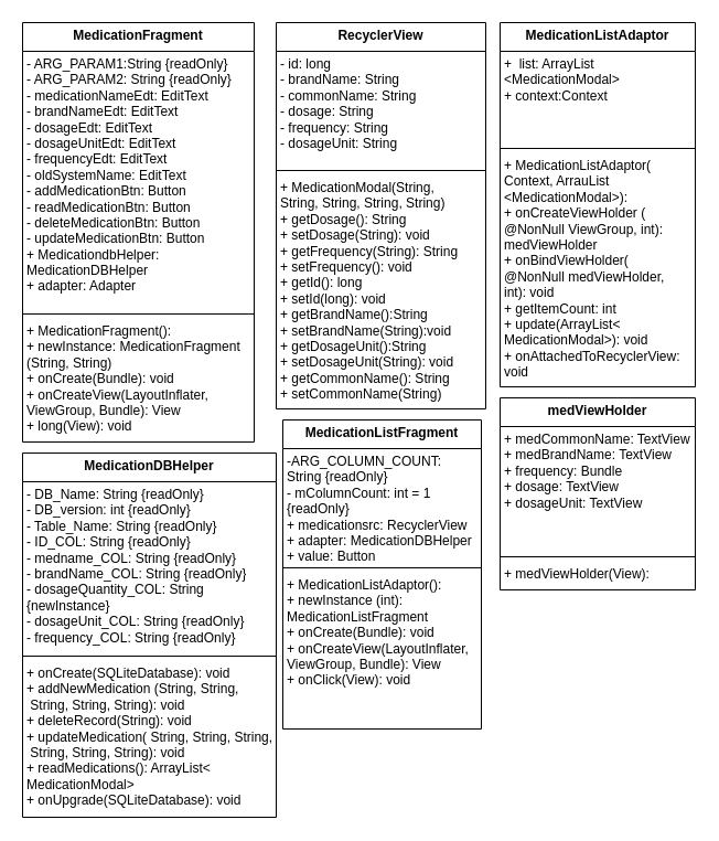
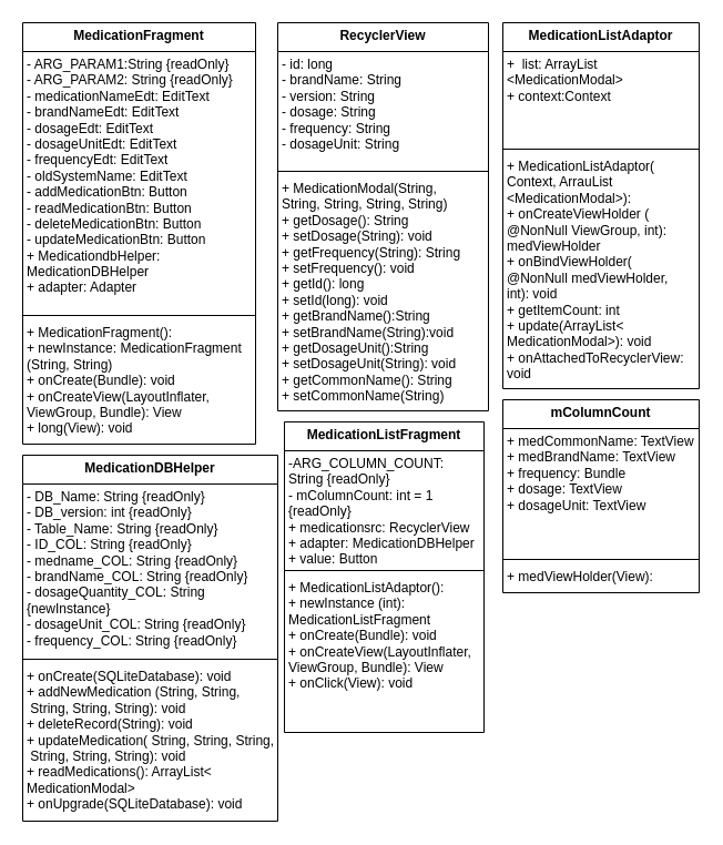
  <mxCell id="0" />
  <mxCell id="1" parent="0" />
  <mxCell id="2" value="MedicationDBHelper" style="swimlane;fontStyle=1;align=center;verticalAlign=top;childLayout=stackLayout;horizontal=1;startSize=26;horizontalStack=0;resizeParent=1;resizeParentMax=0;resizeLast=0;collapsible=1;marginBottom=0;whiteSpace=wrap;spacing=0;" vertex="1" parent="1"><mxGeometry x="20" y="410" width="230" height="330" as="geometry" /></mxCell>
  <mxCell id="3" value="- DB_Name: String {readOnly}&#10;- DB_version: int {readOnly}&#10;- Table_Name: String {readOnly}&#10;- ID_COL: String {readOnly}&#10;- medname_COL: String {readOnly}&#10;- brandName_COL: String {readOnly}&#10;- dosageQuantity_COL: String &#10;{newInstance}&#10;- dosageUnit_COL: String {readOnly}&#10;- frequency_COL: String {readOnly}&#10;" style="text;strokeColor=none;fillColor=none;align=left;verticalAlign=top;spacingLeft=4;spacingRight=4;overflow=hidden;rotatable=0;points=[[0,0.5],[1,0.5]];portConstraint=eastwest;whiteSpace=wrap;spacing=0;" vertex="1" parent="2"><mxGeometry y="26" width="230" height="154" as="geometry" /></mxCell>
  <mxCell id="4" value="" style="line;strokeWidth=1;fillColor=none;align=left;verticalAlign=middle;spacingTop=-1;spacingLeft=3;spacingRight=3;rotatable=0;labelPosition=right;points=[];portConstraint=eastwest;strokeColor=inherit;whiteSpace=wrap;spacing=0;" vertex="1" parent="2"><mxGeometry y="180" width="230" height="8" as="geometry" /></mxCell>
  <mxCell id="5" value="+ onCreate(SQLiteDatabase): void&#10;+ addNewMedication (String, String,&#10; String, String, String): void&#10;+ deleteRecord(String): void&#10;+ updateMedication( String, String, String,&#10; String, String, String): void&#10;+ readMedications(): ArrayList&lt;&#10;MedicationModal&gt;&#10;+ onUpgrade(SQLiteDatabase): void" style="text;strokeColor=none;fillColor=none;align=left;verticalAlign=top;spacingLeft=4;spacingRight=4;overflow=hidden;rotatable=0;points=[[0,0.5],[1,0.5]];portConstraint=eastwest;whiteSpace=wrap;spacing=0;" vertex="1" parent="2"><mxGeometry y="188" width="230" height="142" as="geometry" /></mxCell>
  <mxCell id="6" value="MedicationFragment" style="swimlane;fontStyle=1;align=center;verticalAlign=top;childLayout=stackLayout;horizontal=1;startSize=26;horizontalStack=0;resizeParent=1;resizeParentMax=0;resizeLast=0;collapsible=1;marginBottom=0;whiteSpace=wrap;spacing=0;" vertex="1" parent="1"><mxGeometry x="20" y="20" width="210" height="380" as="geometry" /></mxCell>
  <mxCell id="7" value="- ARG_PARAM1:String {readOnly}&#10;- ARG_PARAM2: String {readOnly}&#10;- medicationNameEdt: EditText&#10;- brandNameEdt: EditText&#10;- dosageEdt: EditText&#10;- dosageUnitEdt: EditText&#10;- frequencyEdt: EditText&#10;- oldSystemName: EditText&#10;- addMedicationBtn: Button&#10;- readMedicationBtn: Button&#10;- deleteMedicationBtn: Button&#10;- updateMedicationBtn: Button&#10;+ MedicationdbHelper: &#10;MedicationDBHelper&#10;+ adapter: Adapter" style="text;strokeColor=none;fillColor=none;align=left;verticalAlign=top;spacingLeft=4;spacingRight=4;overflow=hidden;rotatable=0;points=[[0,0.5],[1,0.5]];portConstraint=eastwest;whiteSpace=wrap;spacing=0;" vertex="1" parent="6"><mxGeometry y="26" width="210" height="234" as="geometry" /></mxCell>
  <mxCell id="8" value="" style="line;strokeWidth=1;fillColor=none;align=left;verticalAlign=middle;spacingTop=-1;spacingLeft=3;spacingRight=3;rotatable=0;labelPosition=right;points=[];portConstraint=eastwest;strokeColor=inherit;whiteSpace=wrap;spacing=0;" vertex="1" parent="6"><mxGeometry y="260" width="210" height="8" as="geometry" /></mxCell>
  <mxCell id="9" value="+ MedicationFragment():&#10;+ newInstance: MedicationFragment&#10;(String, String)&#10;+ onCreate(Bundle): void&#10;+ onCreateView(LayoutInflater, &#10;ViewGroup, Bundle): View&#10;+ long(View): void&#10;" style="text;strokeColor=none;fillColor=none;align=left;verticalAlign=top;spacingLeft=4;spacingRight=4;overflow=hidden;rotatable=0;points=[[0,0.5],[1,0.5]];portConstraint=eastwest;whiteSpace=wrap;spacing=0;" vertex="1" parent="6"><mxGeometry y="268" width="210" height="112" as="geometry" /></mxCell>
  <mxCell id="10" value="MedicationListAdaptor" style="swimlane;fontStyle=1;align=center;verticalAlign=top;childLayout=stackLayout;horizontal=1;startSize=26;horizontalStack=0;resizeParent=1;resizeParentMax=0;resizeLast=0;collapsible=1;marginBottom=0;whiteSpace=wrap;spacing=0;" vertex="1" parent="1"><mxGeometry x="453" y="20" width="177" height="330" as="geometry" /></mxCell>
  <mxCell id="11" value="+  list: ArrayList&#10;&lt;MedicationModal&gt;&#10;+ context:Context" style="text;strokeColor=none;fillColor=none;align=left;verticalAlign=top;spacingLeft=4;spacingRight=4;overflow=hidden;rotatable=0;points=[[0,0.5],[1,0.5]];portConstraint=eastwest;whiteSpace=wrap;spacing=0;" vertex="1" parent="10"><mxGeometry y="26" width="177" height="84" as="geometry" /></mxCell>
  <mxCell id="12" value="" style="line;strokeWidth=1;fillColor=none;align=left;verticalAlign=middle;spacingTop=-1;spacingLeft=3;spacingRight=3;rotatable=0;labelPosition=right;points=[];portConstraint=eastwest;strokeColor=inherit;whiteSpace=wrap;spacing=0;" vertex="1" parent="10"><mxGeometry y="110" width="177" height="8" as="geometry" /></mxCell>
  <mxCell id="13" value="+ MedicationListAdaptor(&#10;Context, ArrauList&#10;&lt;MedicationModal&gt;):&#10;+ onCreateViewHolder (&#10;@NonNull ViewGroup, int):&#10;medViewHolder&#10;+ onBindViewHolder(&#10;@NonNull medViewHolder, &#10;int): void&#10;+ getItemCount: int&#10;+ update(ArrayList&lt;&#10;MedicationModal&gt;): void&#10;+ onAttachedToRecyclerView:&#10;void" style="text;strokeColor=none;fillColor=none;align=left;verticalAlign=top;spacingLeft=4;spacingRight=4;overflow=hidden;rotatable=0;points=[[0,0.5],[1,0.5]];portConstraint=eastwest;whiteSpace=wrap;spacing=0;" vertex="1" parent="10"><mxGeometry y="118" width="177" height="212" as="geometry" /></mxCell>
  <mxCell id="14" value="MedicationListFragment" style="swimlane;fontStyle=1;align=center;verticalAlign=top;childLayout=stackLayout;horizontal=1;startSize=26;horizontalStack=0;resizeParent=1;resizeParentMax=0;resizeLast=0;collapsible=1;marginBottom=0;whiteSpace=wrap;spacing=0;" vertex="1" parent="1"><mxGeometry x="256" y="380" width="180" height="280" as="geometry" /></mxCell>
  <mxCell id="15" value="-ARG_COLUMN_COUNT:&#10;String {readOnly}&#10;- mColumnCount: int = 1&#10;{readOnly}&#10;+ medicationsrc: RecyclerView&#10;+ adapter: MedicationDBHelper&#10;+ value: Button" style="text;strokeColor=none;fillColor=none;align=left;verticalAlign=top;spacingLeft=4;spacingRight=4;overflow=hidden;rotatable=0;points=[[0,0.5],[1,0.5]];portConstraint=eastwest;whiteSpace=wrap;spacing=0;" vertex="1" parent="14"><mxGeometry y="26" width="180" height="104" as="geometry" /></mxCell>
  <mxCell id="16" value="" style="line;strokeWidth=1;fillColor=none;align=left;verticalAlign=middle;spacingTop=-1;spacingLeft=3;spacingRight=3;rotatable=0;labelPosition=right;points=[];portConstraint=eastwest;strokeColor=inherit;whiteSpace=wrap;spacing=0;" vertex="1" parent="14"><mxGeometry y="130" width="180" height="8" as="geometry" /></mxCell>
  <mxCell id="17" value="+ MedicationListAdaptor():&#10;+ newInstance (int):&#10;MedicationListFragment&#10;+ onCreate(Bundle): void&#10;+ onCreateView(LayoutInflater,&#10;ViewGroup, Bundle): View&#10;+ onClick(View): void&#10;" style="text;strokeColor=none;fillColor=none;align=left;verticalAlign=top;spacingLeft=4;spacingRight=4;overflow=hidden;rotatable=0;points=[[0,0.5],[1,0.5]];portConstraint=eastwest;whiteSpace=wrap;spacing=0;" vertex="1" parent="14"><mxGeometry y="138" width="180" height="142" as="geometry" /></mxCell>
  <mxCell id="18" value="RecyclerView" style="swimlane;fontStyle=1;align=center;verticalAlign=top;childLayout=stackLayout;horizontal=1;startSize=26;horizontalStack=0;resizeParent=1;resizeParentMax=0;resizeLast=0;collapsible=1;marginBottom=0;whiteSpace=wrap;spacing=0;" vertex="1" parent="1"><mxGeometry x="250" y="20" width="190" height="350" as="geometry" /></mxCell>
- <mxCell id="19" value="- id: long&#10;- brandName: String&#10;- commonName: String&#10;- dosage: String&#10;- frequency: String&#10;- dosageUnit: String" style="text;strokeColor=none;fillColor=none;align=left;verticalAlign=top;spacingLeft=4;spacingRight=4;overflow=hidden;rotatable=0;points=[[0,0.5],[1,0.5]];portConstraint=eastwest;whiteSpace=wrap;spacing=0;" vertex="1" parent="18"><mxGeometry y="26" width="190" height="104" as="geometry" /></mxCell>
+ <mxCell id="19" value="- id: long&#10;- brandName: String&#10;- version: String&#10;- dosage: String&#10;- frequency: String&#10;- dosageUnit: String" style="text;strokeColor=none;fillColor=none;align=left;verticalAlign=top;spacingLeft=4;spacingRight=4;overflow=hidden;rotatable=0;points=[[0,0.5],[1,0.5]];portConstraint=eastwest;whiteSpace=wrap;spacing=0;" vertex="1" parent="18"><mxGeometry y="26" width="190" height="104" as="geometry" /></mxCell>
  <mxCell id="20" value="" style="line;strokeWidth=1;fillColor=none;align=left;verticalAlign=middle;spacingTop=-1;spacingLeft=3;spacingRight=3;rotatable=0;labelPosition=right;points=[];portConstraint=eastwest;strokeColor=inherit;whiteSpace=wrap;spacing=0;" vertex="1" parent="18"><mxGeometry y="130" width="190" height="8" as="geometry" /></mxCell>
  <mxCell id="21" value="+ MedicationModal(String,&#10;String, String, String, String)&#10;+ getDosage(): String&#10;+ setDosage(String): void&#10;+ getFrequency(String): String&#10;+ setFrequency(): void&#10;+ getId(): long&#10;+ setId(long): void&#10;+ getBrandName():String&#10;+ setBrandName(String):void&#10;+ getDosageUnit():String&#10;+ setDosageUnit(String): void&#10;+ getCommonName(): String&#10;+ setCommonName(String)" style="text;strokeColor=none;fillColor=none;align=left;verticalAlign=top;spacingLeft=4;spacingRight=4;overflow=hidden;rotatable=0;points=[[0,0.5],[1,0.5]];portConstraint=eastwest;whiteSpace=wrap;spacing=0;" vertex="1" parent="18"><mxGeometry y="138" width="190" height="212" as="geometry" /></mxCell>
- <mxCell id="22" value="medViewHolder" style="swimlane;fontStyle=1;align=center;verticalAlign=top;childLayout=stackLayout;horizontal=1;startSize=26;horizontalStack=0;resizeParent=1;resizeParentMax=0;resizeLast=0;collapsible=1;marginBottom=0;whiteSpace=wrap;spacing=0;" vertex="1" parent="1"><mxGeometry x="453" y="360" width="177" height="174" as="geometry" /></mxCell>
+ <mxCell id="22" value="mColumnCount" style="swimlane;fontStyle=1;align=center;verticalAlign=top;childLayout=stackLayout;horizontal=1;startSize=26;horizontalStack=0;resizeParent=1;resizeParentMax=0;resizeLast=0;collapsible=1;marginBottom=0;whiteSpace=wrap;spacing=0;" vertex="1" parent="1"><mxGeometry x="453" y="360" width="177" height="174" as="geometry" /></mxCell>
  <mxCell id="23" value="+ medCommonName: TextView&#10;+ medBrandName: TextView&#10;+ frequency: Bundle&#10;+ dosage: TextView&#10;+ dosageUnit: TextView&#10;" style="text;strokeColor=none;fillColor=none;align=left;verticalAlign=top;spacingLeft=4;spacingRight=4;overflow=hidden;rotatable=0;points=[[0,0.5],[1,0.5]];portConstraint=eastwest;whiteSpace=wrap;spacing=0;" vertex="1" parent="22"><mxGeometry y="26" width="177" height="114" as="geometry" /></mxCell>
  <mxCell id="24" value="" style="line;strokeWidth=1;fillColor=none;align=left;verticalAlign=middle;spacingTop=-1;spacingLeft=3;spacingRight=3;rotatable=0;labelPosition=right;points=[];portConstraint=eastwest;strokeColor=inherit;whiteSpace=wrap;spacing=0;" vertex="1" parent="22"><mxGeometry y="140" width="177" height="8" as="geometry" /></mxCell>
  <mxCell id="25" value="+ medViewHolder(View):" style="text;strokeColor=none;fillColor=none;align=left;verticalAlign=top;spacingLeft=4;spacingRight=4;overflow=hidden;rotatable=0;points=[[0,0.5],[1,0.5]];portConstraint=eastwest;whiteSpace=wrap;spacing=0;" vertex="1" parent="22"><mxGeometry y="148" width="177" height="26" as="geometry" /></mxCell>
